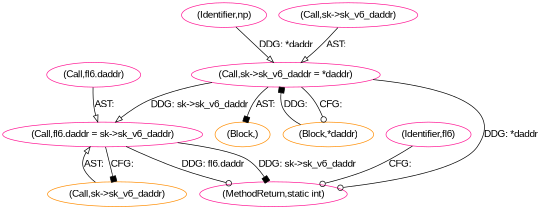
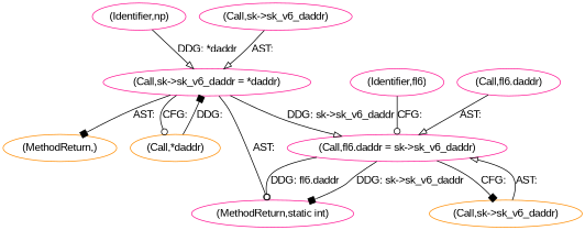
  digraph {
    fontname="Liberation Sans"
    node [color=deeppink fontname="Liberation Sans"]
    edge [arrowhead=onormal fontname="Liberation Sans"]
    n1 [label="(Call,fl6.daddr = sk->sk_v6_daddr)"]
    n2 [label="(MethodReturn,static int)"]
    n3 [color=darkorange label="(Call,sk->sk_v6_daddr)"]
-   n4 [color=darkorange label="(Block,)"]
+   n4 [color=darkorange label="(MethodReturn,)"]
    n5 [label="(Call,sk->sk_v6_daddr = *daddr)"]
-   n6 [color=darkorange label="(Block,*daddr)"]
+   n6 [color=darkorange label="(Call,*daddr)"]
    n7 [label="(Identifier,np)"]
    n8 [label="(Call,sk->sk_v6_daddr)"]
    n9 [label="(Identifier,fl6)"]
    n10 [label="(Call,fl6.daddr)"]
    n1 -> n2 [arrowhead=box label="DDG: sk->sk_v6_daddr"]
    n1 -> n2 [arrowhead=odot label="DDG: fl6.daddr"]
    n1 -> n3 [arrowhead=box label="CFG: "]
    n3 -> n1 [label="AST: "]
    n5 -> n1 [label="DDG: sk->sk_v6_daddr"]
-   n5 -> n2 [arrowhead=odot label="DDG: *daddr"]
+   n5 -> n2 [arrowhead=odot label="AST: "]
    n5 -> n4 [arrowhead=box label="AST: "]
    n5 -> n6 [arrowhead=odot label="CFG: "]
    n6 -> n5 [arrowhead=box label="DDG: "]
    n7 -> n5 [label="DDG: *daddr"]
    n8 -> n5 [label="AST: "]
-   n9 -> n2 [arrowhead=odot label="CFG: "]
+   n9 -> n1 [arrowhead=odot label="CFG: "]
    n10 -> n1 [label="AST: "]
  }
